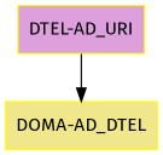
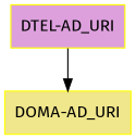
  digraph {
    fontname="Fira Sans"
    node [color=yellow shape=box style=filled fontname="Fira Sans"]
    "DTEL-AD_URI" [fillcolor=plum]
-   "DOMA-AD_URI" [fillcolor=khaki label="DOMA-AD_DTEL"]
+   "DOMA-AD_URI" [fillcolor=khaki]
    "DTEL-AD_URI" -> "DOMA-AD_URI" [arrowhead=normal fontname="Fira Sans"]
  }
